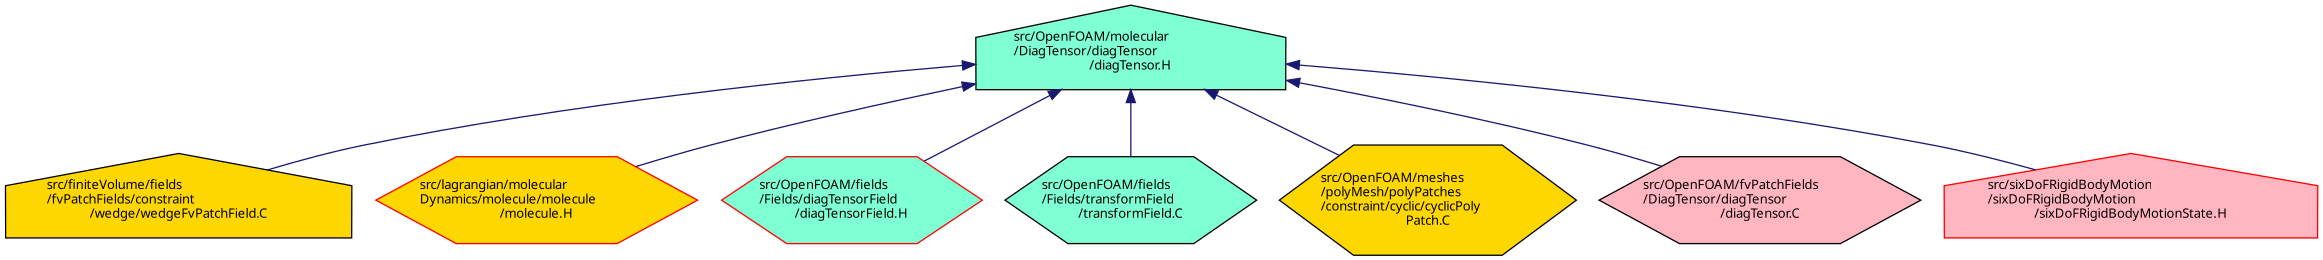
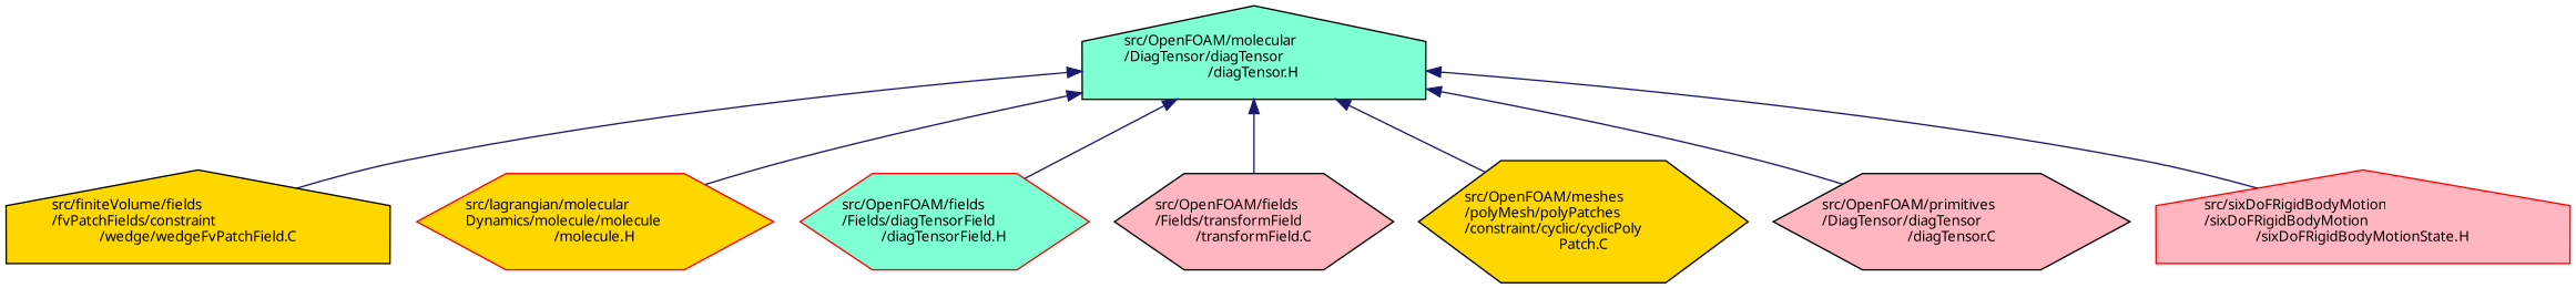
  digraph {
    fontname="Noto Sans"
    node [color=black fillcolor=aquamarine fontname="Noto Sans" fontsize=10 shape=hexagon style=filled]
    edge [color=midnightblue dir=back fontname="Noto Sans" fontsize=10 labelfontname=FreeSans labelfontsize=10 style=solid]
    n1 [fontcolor=black height=0.2 label="src/OpenFOAM/molecular\l/DiagTensor/diagTensor\l/diagTensor.H" shape=house width=0.4]
    n2 [fillcolor=gold height=0.2 label="src/finiteVolume/fields\l/fvPatchFields/constraint\l/wedge/wedgeFvPatchField.C" shape=house width=0.4]
    n3 [color=red fillcolor=gold height=0.2 label="src/lagrangian/molecular\lDynamics/molecule/molecule\l/molecule.H" width=0.4]
    n4 [color=red height=0.2 label="src/OpenFOAM/fields\l/Fields/diagTensorField\l/diagTensorField.H" width=0.4]
-   n5 [height=0.2 label="src/OpenFOAM/fields\l/Fields/transformField\l/transformField.C" width=0.4]
+   n5 [fillcolor=lightpink height=0.2 label="src/OpenFOAM/fields\l/Fields/transformField\l/transformField.C" width=0.4]
    n6 [fillcolor=gold height=0.2 label="src/OpenFOAM/meshes\l/polyMesh/polyPatches\l/constraint/cyclic/cyclicPoly\lPatch.C" width=0.4]
-   n7 [fillcolor=lightpink height=0.2 label="src/OpenFOAM/fvPatchFields\l/DiagTensor/diagTensor\l/diagTensor.C" width=0.4]
+   n7 [fillcolor=lightpink height=0.2 label="src/OpenFOAM/primitives\l/DiagTensor/diagTensor\l/diagTensor.C" width=0.4]
    n8 [color=red fillcolor=lightpink height=0.2 label="src/sixDoFRigidBodyMotion\l/sixDoFRigidBodyMotion\l/sixDoFRigidBodyMotionState.H" shape=house width=0.4]
    n1 -> n2
    n1 -> n3
    n1 -> n4
    n1 -> n5
    n1 -> n6
    n1 -> n7
    n1 -> n8
  }
